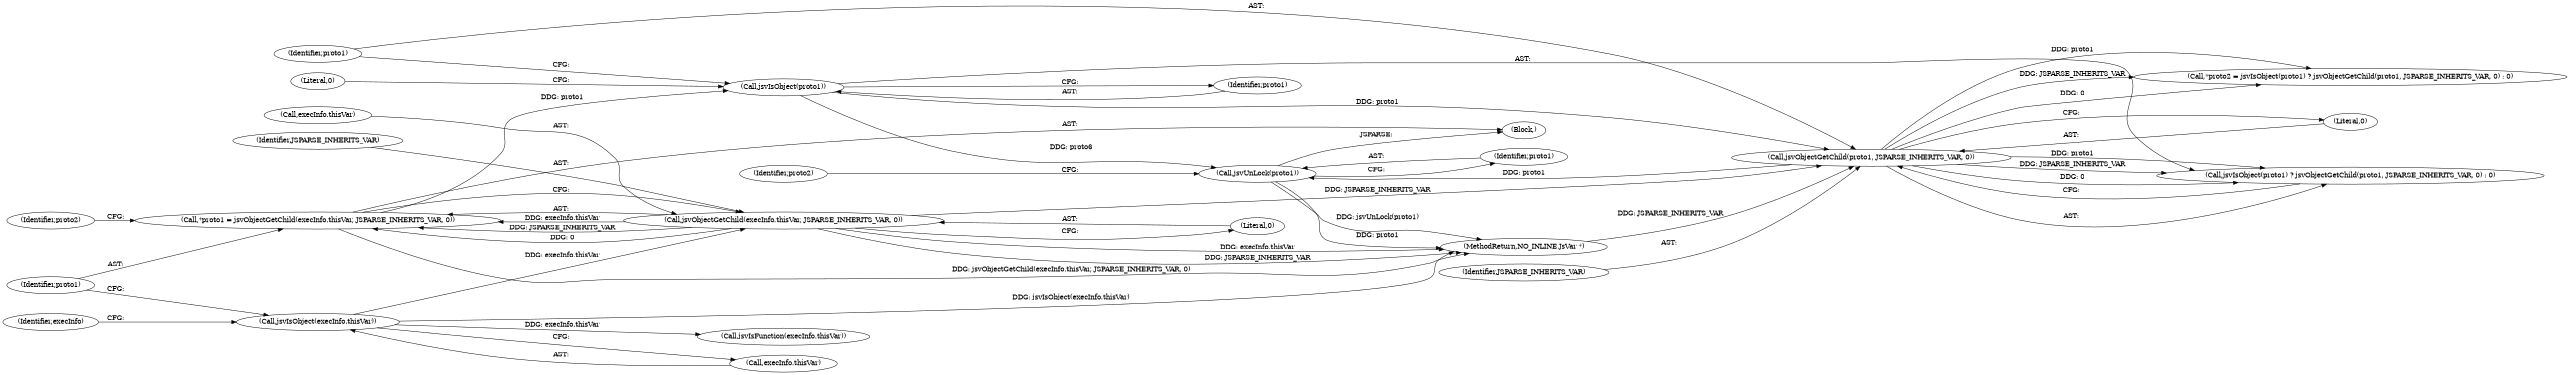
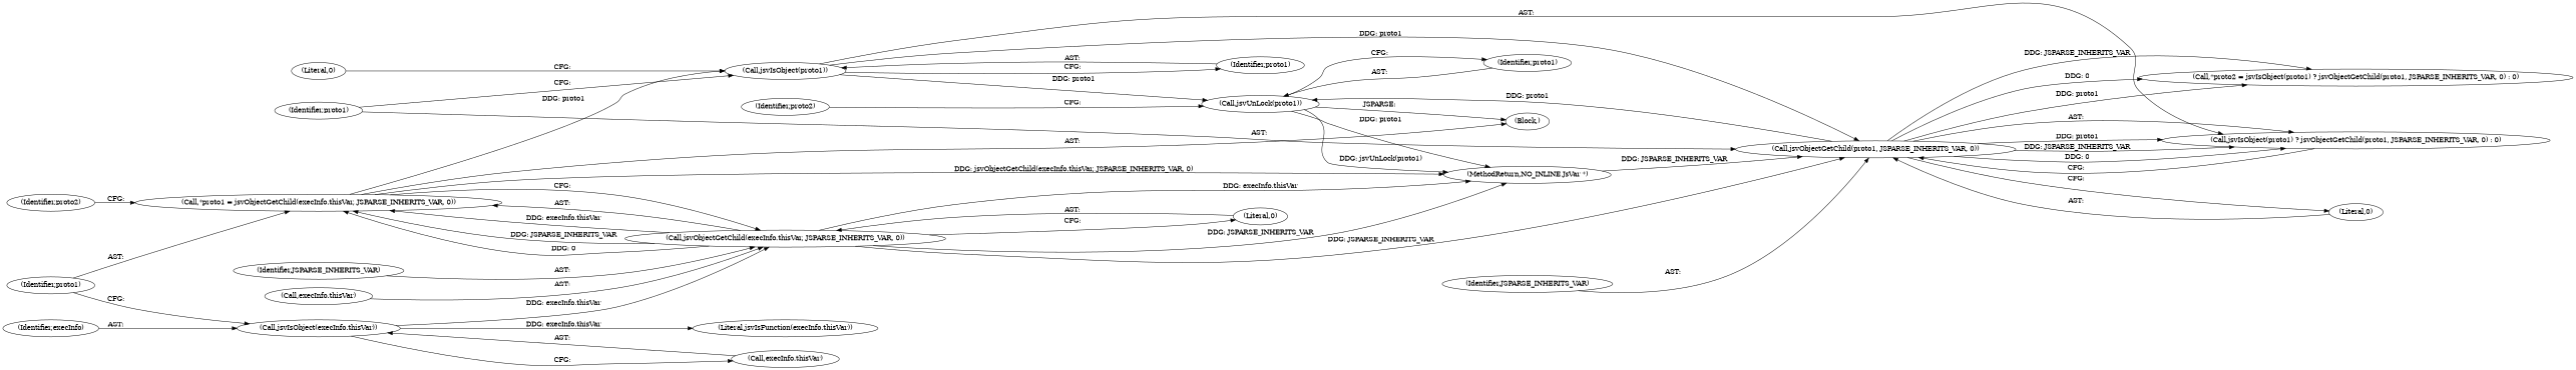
  digraph {
    rankdir=LR
    n1 [label="(Call,jsvUnLock(proto1))"]
    n2 [label="(Identifier,proto1)"]
    n3 [label="(Block,)"]
    n4 [label="(MethodReturn,NO_INLINE JsVar *)"]
    n5 [label="(Call,jsvObjectGetChild(proto1, JSPARSE_INHERITS_VAR, 0))"]
    n6 [label="(Call,*proto2 = jsvIsObject(proto1) ? jsvObjectGetChild(proto1, JSPARSE_INHERITS_VAR, 0) : 0)"]
    n7 [label="(Call,jsvIsObject(proto1) ? jsvObjectGetChild(proto1, JSPARSE_INHERITS_VAR, 0) : 0)"]
    n8 [label="(Literal,0)"]
    n9 [label="(Call,jsvIsObject(proto1))"]
    n10 [label="(Identifier,proto1)"]
    n11 [label="(Call,*proto1 = jsvObjectGetChild(execInfo.thisVar, JSPARSE_INHERITS_VAR, 0))"]
    n12 [label="(Call,jsvObjectGetChild(execInfo.thisVar, JSPARSE_INHERITS_VAR, 0))"]
    n13 [label="(Literal,0)"]
    n14 [label="(Call,jsvIsObject(execInfo.thisVar))"]
    n15 [label="(Call,execInfo.thisVar)"]
-   n16 [label="(Call,jsvIsFunction(execInfo.thisVar))"]
+   n16 [label="(Literal,jsvIsFunction(execInfo.thisVar))"]
    n17 [label="(Literal,0)"]
    n18 [label="(Identifier,proto1)"]
    n19 [label="(Identifier,proto2)"]
    n20 [label="(Identifier,execInfo)"]
    n21 [label="(Identifier,proto2)"]
    n22 [label="(Call,execInfo.thisVar)"]
    n23 [label="(Identifier,proto1)"]
    n24 [label="(Identifier,JSPARSE_INHERITS_VAR)"]
    n25 [label="(Identifier,JSPARSE_INHERITS_VAR)"]
    n1 -> n2 [label="CFG: "]
    n1 -> n3 [label="JSPARSE: "]
    n1 -> n4 [label="DDG: proto1"]
    n1 -> n4 [label="DDG: jsvUnLock(proto1)"]
    n2 -> n1 [label="AST: "]
    n4 -> n5 [label="DDG: JSPARSE_INHERITS_VAR"]
    n5 -> n1 [label="DDG: proto1"]
    n5 -> n6 [label="DDG: proto1"]
    n5 -> n6 [label="DDG: JSPARSE_INHERITS_VAR"]
    n5 -> n6 [label="DDG: 0"]
    n5 -> n7 [label="AST: "]
    n5 -> n7 [label="DDG: proto1"]
    n5 -> n7 [label="DDG: JSPARSE_INHERITS_VAR"]
    n5 -> n7 [label="DDG: 0"]
    n5 -> n8 [label="CFG: "]
    n7 -> n5 [label="CFG: "]
    n8 -> n5 [label="AST: "]
-   n9 -> n1 [label="DDG: proto6"]
+   n9 -> n1 [label="DDG: proto1"]
    n9 -> n5 [label="DDG: proto1"]
    n9 -> n7 [label="AST: "]
    n9 -> n10 [label="CFG: "]
    n10 -> n9 [label="AST: "]
    n11 -> n3 [label="AST: "]
    n11 -> n4 [label="DDG: jsvObjectGetChild(execInfo.thisVar, JSPARSE_INHERITS_VAR, 0)"]
    n11 -> n9 [label="DDG: proto1"]
    n11 -> n12 [label="CFG: "]
    n12 -> n4 [label="DDG: execInfo.thisVar"]
    n12 -> n4 [label="DDG: JSPARSE_INHERITS_VAR"]
    n12 -> n5 [label="DDG: JSPARSE_INHERITS_VAR"]
    n12 -> n11 [label="AST: "]
    n12 -> n11 [label="DDG: execInfo.thisVar"]
    n12 -> n11 [label="DDG: JSPARSE_INHERITS_VAR"]
    n12 -> n11 [label="DDG: 0"]
    n12 -> n13 [label="CFG: "]
    n13 -> n12 [label="AST: "]
-   n14 -> n4 [label="DDG: jsvIsObject(execInfo.thisVar)"]
    n14 -> n12 [label="DDG: execInfo.thisVar"]
    n14 -> n15 [label="CFG: "]
    n14 -> n16 [label="DDG: execInfo.thisVar"]
    n15 -> n14 [label="AST: "]
    n17 -> n9 [label="CFG: "]
    n18 -> n5 [label="AST: "]
    n18 -> n9 [label="CFG: "]
    n19 -> n11 [label="CFG: "]
-   n20 -> n14 [label="CFG: "]
+   n20 -> n14 [label="AST: "]
    n21 -> n1 [label="CFG: "]
    n22 -> n12 [label="AST: "]
    n23 -> n11 [label="AST: "]
    n23 -> n14 [label="CFG: "]
    n24 -> n12 [label="AST: "]
    n25 -> n5 [label="AST: "]
  }
